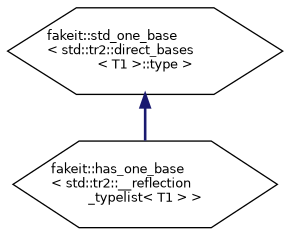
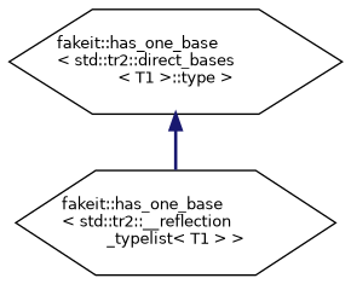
  digraph {
    rankdir=TB
    node [color=black fillcolor=white fontname=Helvetica fontsize=10 shape=hexagon style=filled]
-   n1 [height=0.2 label="fakeit::std_one_base\l\< std::tr2::direct_bases\l\< T1 \>::type \>" width=0.4]
+   n1 [height=0.2 label="fakeit::has_one_base\l\< std::tr2::direct_bases\l\< T1 \>::type \>" width=0.4]
    n2 [height=0.2 label="fakeit::has_one_base\l\< std::tr2::__reflection\l_typelist\< T1 \> \>" width=0.4]
    n1 -> n2 [color=midnightblue dir=back fontname=Helvetica fontsize=10 labelfontname=Helvetica labelfontsize=10 style=bold]
  }
